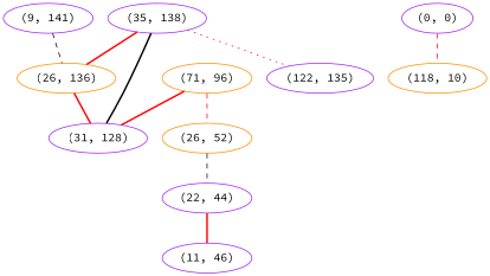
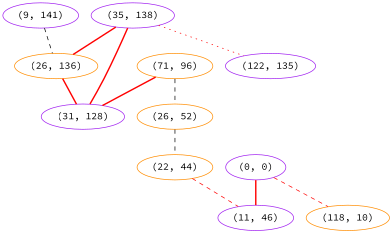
  graph {
    fontname="Source Code Pro"
    node [color=purple fontname="Source Code Pro"]
    edge [color=red fontname="Source Code Pro" style=bold weight=1]
    "(26, 136)" [color=darkorange]
    "(9, 141)"
    "(31, 128)"
    "(0, 0)"
    "(11, 46)"
    "(118, 10)" [color=darkorange]
    "(71, 96)" [color=darkorange]
    "(26, 52)" [color=darkorange]
-   "(22, 44)"
+   "(22, 44)" [color=darkorange]
    "(35, 138)"
    "(122, 135)"
    "(26, 136)" -- "(31, 128)"
    "(9, 141)" -- "(26, 136)" [color=black style=dashed]
+   "(0, 0)" -- "(11, 46)" [weight=4]
    "(0, 0)" -- "(118, 10)" [style=dashed]
    "(71, 96)" -- "(31, 128)"
-   "(71, 96)" -- "(26, 52)" [style=dashed weight=2]
+   "(71, 96)" -- "(26, 52)" [color=black style=dashed weight=2]
    "(26, 52)" -- "(22, 44)" [color=black style=dashed]
-   "(22, 44)" -- "(11, 46)"
+   "(22, 44)" -- "(11, 46)" [style=dashed]
    "(35, 138)" -- "(26, 136)"
-   "(35, 138)" -- "(31, 128)" [color=black]
+   "(35, 138)" -- "(31, 128)"
    "(35, 138)" -- "(122, 135)" [style=dotted]
  }
